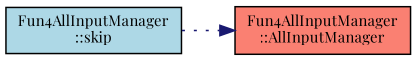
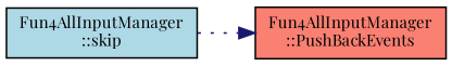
  digraph {
    rankdir=LR
    fontname="Playfair Display"
    node [color=black fontname="Playfair Display" fontsize=10 shape=record style=filled]
    n1 [fillcolor=lightblue fontcolor=black height=0.2 label="Fun4AllInputManager\l::skip" width=0.4]
-   n2 [height=0.2 label="Fun4AllInputManager\l::AllInputManager" width=0.4 fillcolor=salmon]
+   n2 [height=0.2 label="Fun4AllInputManager\l::PushBackEvents" width=0.4 fillcolor=salmon]
    n1 -> n2 [color=midnightblue fontname="Playfair Display" fontsize=10 labelfontname=FreeSans labelfontsize=10 style=dotted]
  }
